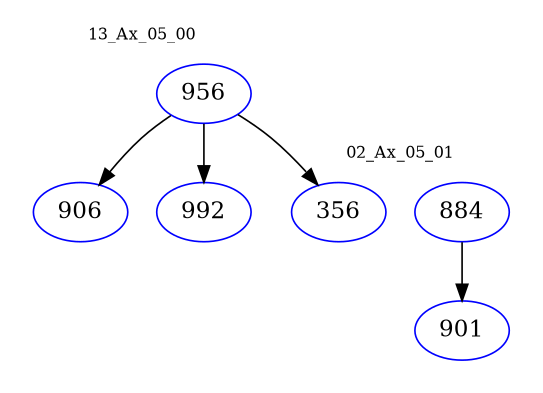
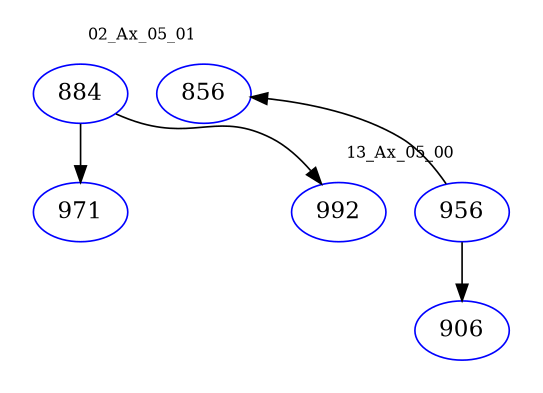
  digraph {
    node [color=blue]
    edge [color=black]
    n1 [label=884]
-   n2 [label=356]
-   n3 [label=901]
+   n2 [label=856]
+   n3 [label=971]
    n4 [label=956]
    n5 [label=906]
    n6 [label=992]
    subgraph cluster_1 {
      color=white
      fontsize=10
      label="02_Ax_05_01"
      n1
      n2
      n3
    }
    subgraph cluster_2 {
      color=white
      fontsize=10
      label="13_Ax_05_00"
      n4
      n5
      n6
    }
    n1 -> n3
    n4 -> n2
    n4 -> n5
-   n4 -> n6
+   n1 -> n6
  }
